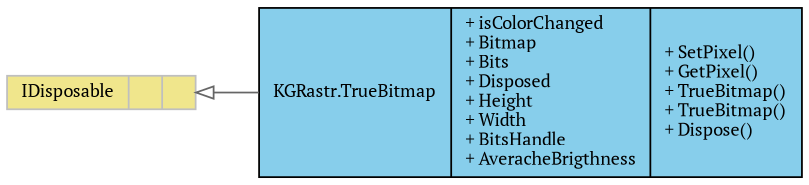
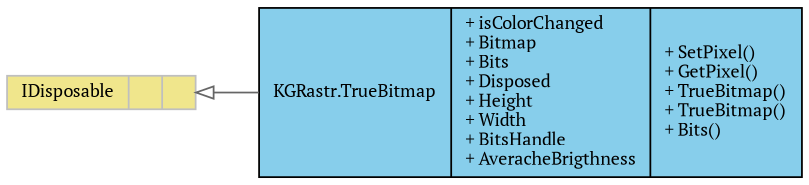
  digraph {
    rankdir=LR
    fontname="PT Serif"
    node [fontname="PT Serif" fontsize=10 shape=record style=filled]
-   n1 [color=black fillcolor=skyblue fontcolor=black height=0.2 label="{KGRastr.TrueBitmap\n|+ isColorChanged\l+ Bitmap\l+ Bits\l+ Disposed\l+ Height\l+ Width\l+ BitsHandle\l+ AveracheBrigthness\l|+ SetPixel()\l+ GetPixel()\l+ TrueBitmap()\l+ TrueBitmap()\l+ Dispose()\l}" width=0.4]
+   n1 [color=black fillcolor=skyblue fontcolor=black height=0.2 label="{KGRastr.TrueBitmap\n|+ isColorChanged\l+ Bitmap\l+ Bits\l+ Disposed\l+ Height\l+ Width\l+ BitsHandle\l+ AveracheBrigthness\l|+ SetPixel()\l+ GetPixel()\l+ TrueBitmap()\l+ TrueBitmap()\l+ Bits()\l}" width=0.4]
    n2 [color=grey75 fillcolor=khaki height=0.2 label="{IDisposable\n||}" width=0.4]
    n2 -> n1 [arrowtail=onormal color=gray40 dir=back fontname="PT Serif" fontsize=10 labelfontname=Helvetica labelfontsize=10 style=solid]
  }
